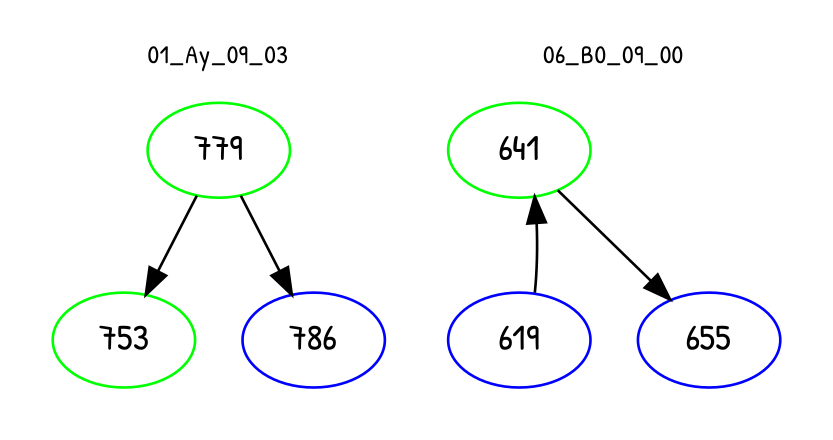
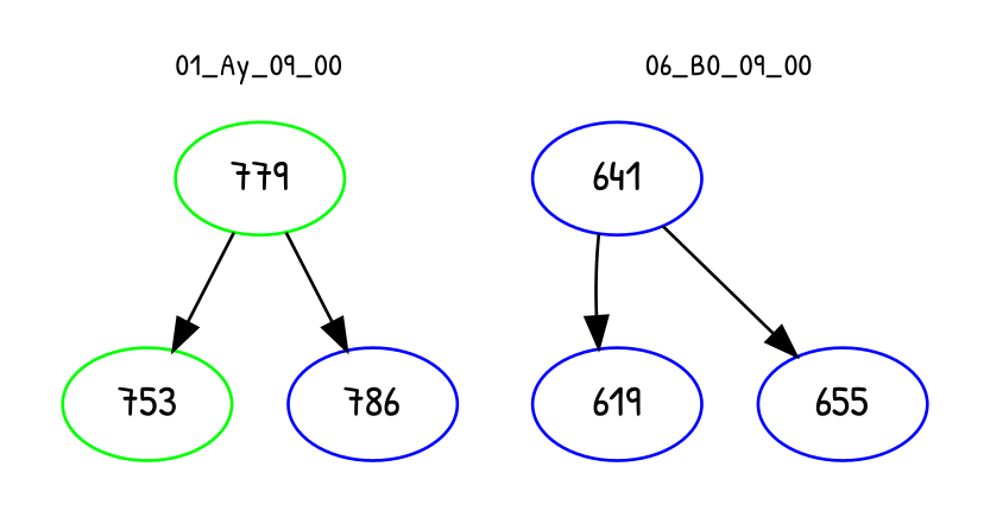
  digraph {
    fontname="Patrick Hand"
    node [color=blue fontname="Patrick Hand"]
    edge [color=black fontname="Patrick Hand"]
    n1 [color=green label=779]
    n2 [color=green label=753]
    n3 [label=786]
-   n4 [color=green label=641]
+   n4 [label=641]
    n5 [label=619]
    n6 [label=655]
    subgraph cluster_1 {
      color=white
      fontsize=10
-     label="01_Ay_09_03"
+     label="01_Ay_09_00"
      n1
      n2
      n3
    }
    subgraph cluster_2 {
      color=white
      fontsize=10
      label="06_B0_09_00"
      n4
      n5
      n6
    }
    n1 -> n2
    n1 -> n3
-   n5 -> n4
+   n4 -> n5
    n4 -> n6
  }
